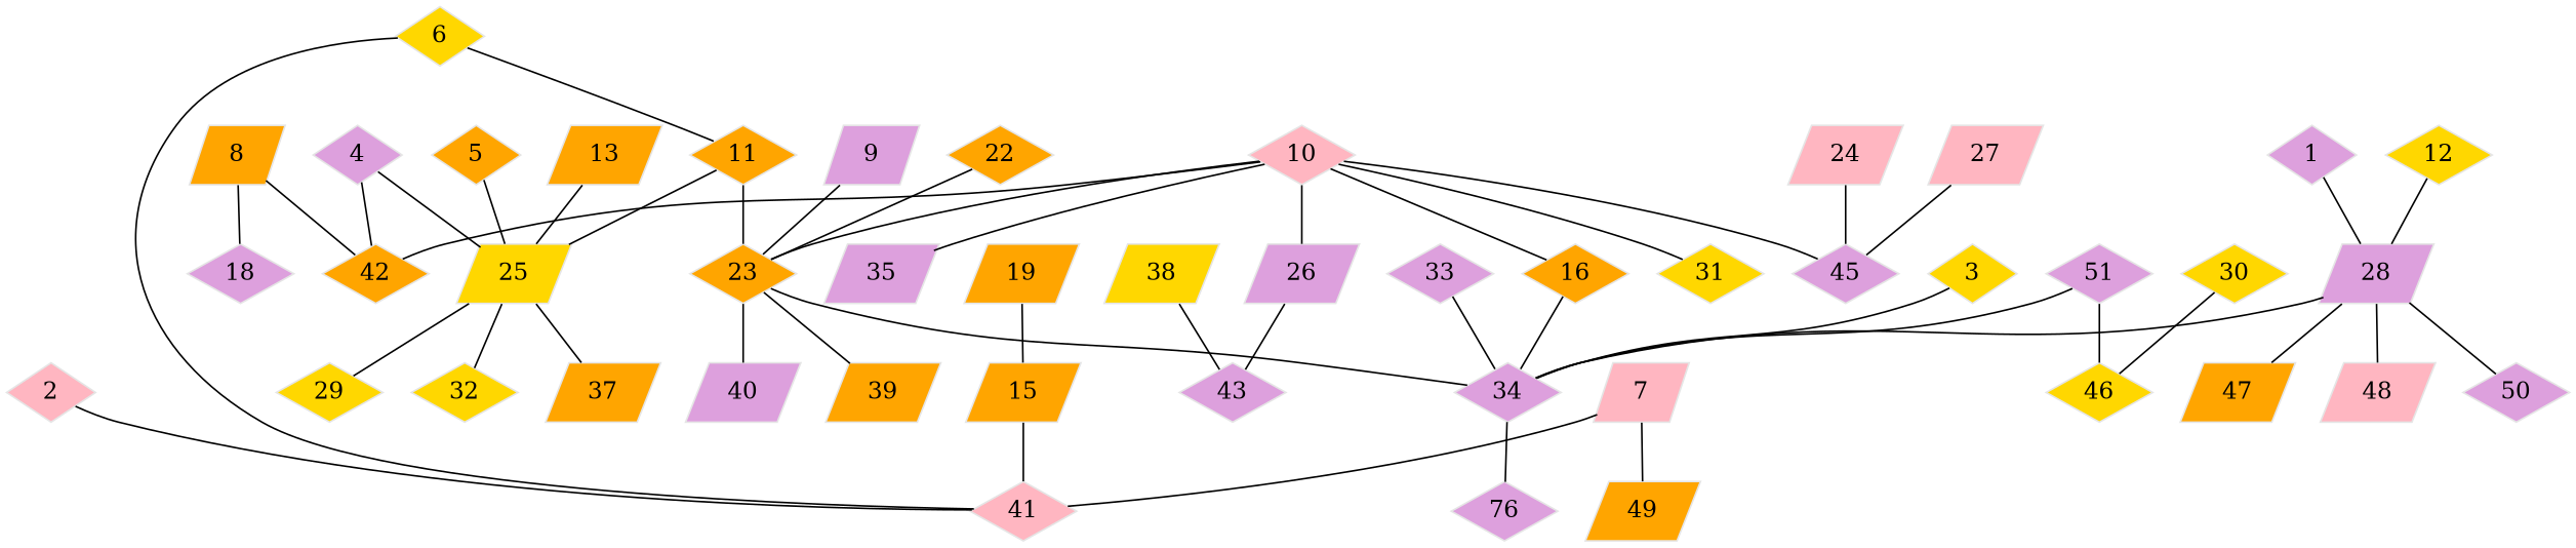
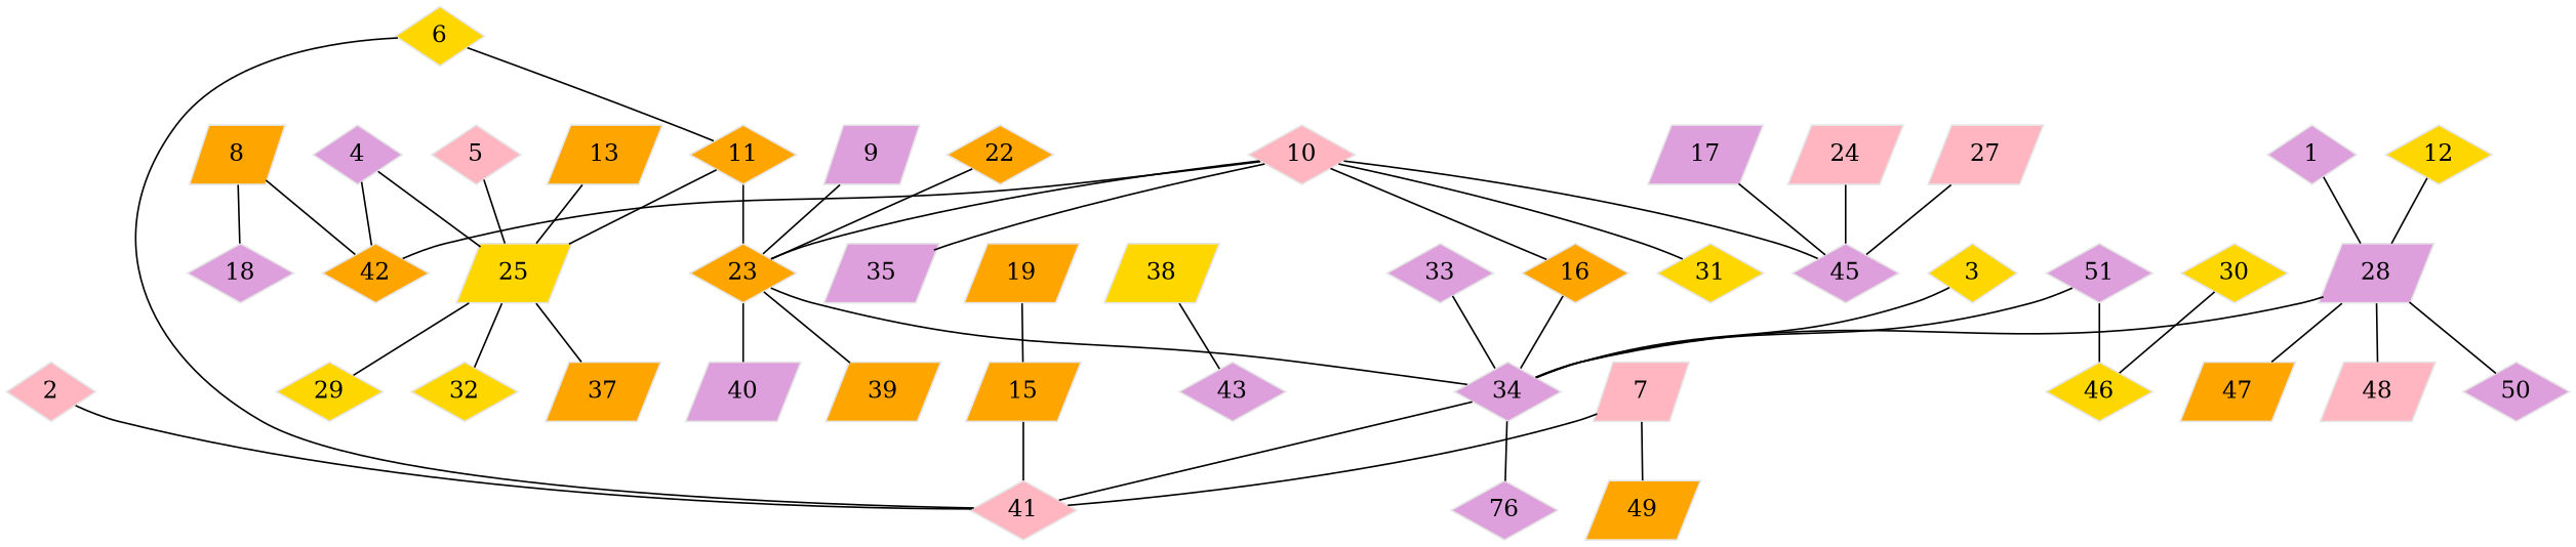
  graph {
    node [color=gray90 fillcolor=plum shape=diamond style=filled]
    edge [weight=1.0]
    28 [shape=parallelogram]
    1
    34
    47 [fillcolor=orange shape=parallelogram]
    48 [fillcolor=lightpink shape=parallelogram]
    50
    2 [fillcolor=lightpink]
    41 [fillcolor=lightpink]
    3 [fillcolor=gold]
    n10 [label=76]
    25 [fillcolor=gold shape=parallelogram]
    4
    42 [fillcolor=orange]
    29 [fillcolor=gold]
    32 [fillcolor=gold]
    37 [fillcolor=orange shape=parallelogram]
-   5 [fillcolor=orange]
+   5 [fillcolor=lightpink]
    6 [fillcolor=gold]
    11 [fillcolor=orange]
    23 [fillcolor=orange]
    7 [fillcolor=lightpink shape=parallelogram]
    49 [fillcolor=orange shape=parallelogram]
    8 [fillcolor=orange shape=parallelogram]
    18
    9 [shape=parallelogram]
    39 [fillcolor=orange shape=parallelogram]
    40 [shape=parallelogram]
    10 [fillcolor=lightpink]
    16 [fillcolor=orange]
-   26 [shape=parallelogram]
    31 [fillcolor=gold]
    35 [shape=parallelogram]
    45
    43
    12 [fillcolor=gold]
    13 [fillcolor=orange shape=parallelogram]
    15 [fillcolor=orange shape=parallelogram]
+   17 [shape=parallelogram]
    19 [fillcolor=orange shape=parallelogram]
    n40 [label=51]
    46 [fillcolor=gold]
    22 [fillcolor=orange]
    24 [fillcolor=lightpink shape=parallelogram]
    27 [fillcolor=lightpink shape=parallelogram]
    30 [fillcolor=gold]
    33
    38 [fillcolor=gold shape=parallelogram]
    28 -- 34
    28 -- 47
    28 -- 48
    28 -- 50
    1 -- 28
+   34 -- 41
    34 -- n10
    2 -- 41
    3 -- 34
    25 -- 29
    25 -- 32
    25 -- 37
    4 -- 25
    4 -- 42
    5 -- 25
    6 -- 41
    6 -- 11
    11 -- 25
    11 -- 23
    23 -- 34
    23 -- 39
    23 -- 40
    7 -- 41
    7 -- 49
    8 -- 42
    8 -- 18
    9 -- 23
    10 -- 42
    10 -- 23
    10 -- 16
-   10 -- 26
    10 -- 31
    10 -- 35
    10 -- 45
    16 -- 34
-   26 -- 43
    12 -- 28
    13 -- 25
    15 -- 41
+   17 -- 45
    19 -- 15
    n40 -- 34
    n40 -- 46
    22 -- 23
    24 -- 45
    27 -- 45
    30 -- 46
    33 -- 34
    38 -- 43
  }
